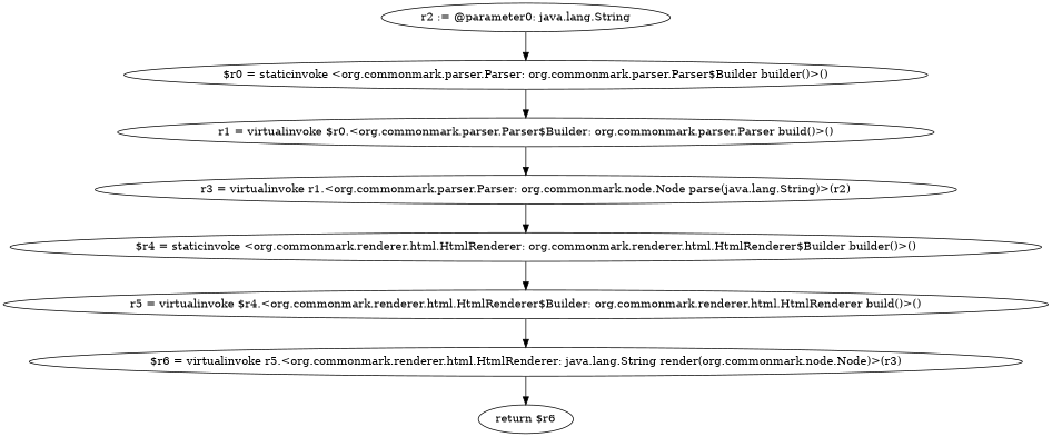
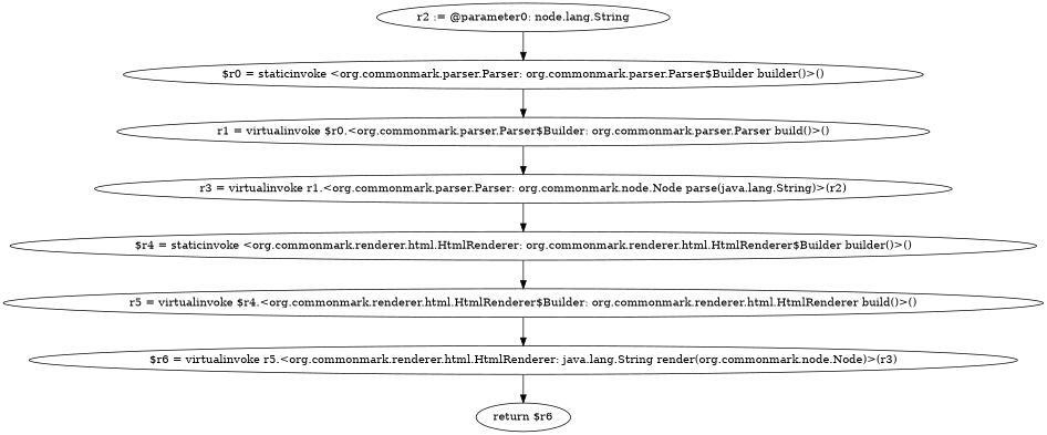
  digraph {
-   "r2 := @parameter0: java.lang.String"
+   "r2 := @parameter0: java.lang.String" [label="r2 := @parameter0: node.lang.String"]
    "$r0 = staticinvoke <org.commonmark.parser.Parser: org.commonmark.parser.Parser$Builder builder()>()"
    "r1 = virtualinvoke $r0.<org.commonmark.parser.Parser$Builder: org.commonmark.parser.Parser build()>()"
    "r3 = virtualinvoke r1.<org.commonmark.parser.Parser: org.commonmark.node.Node parse(java.lang.String)>(r2)"
    "$r4 = staticinvoke <org.commonmark.renderer.html.HtmlRenderer: org.commonmark.renderer.html.HtmlRenderer$Builder builder()>()"
    "r5 = virtualinvoke $r4.<org.commonmark.renderer.html.HtmlRenderer$Builder: org.commonmark.renderer.html.HtmlRenderer build()>()"
    "$r6 = virtualinvoke r5.<org.commonmark.renderer.html.HtmlRenderer: java.lang.String render(org.commonmark.node.Node)>(r3)"
    "return $r6"
    "r2 := @parameter0: java.lang.String" -> "$r0 = staticinvoke <org.commonmark.parser.Parser: org.commonmark.parser.Parser$Builder builder()>()"
    "$r0 = staticinvoke <org.commonmark.parser.Parser: org.commonmark.parser.Parser$Builder builder()>()" -> "r1 = virtualinvoke $r0.<org.commonmark.parser.Parser$Builder: org.commonmark.parser.Parser build()>()"
    "r1 = virtualinvoke $r0.<org.commonmark.parser.Parser$Builder: org.commonmark.parser.Parser build()>()" -> "r3 = virtualinvoke r1.<org.commonmark.parser.Parser: org.commonmark.node.Node parse(java.lang.String)>(r2)"
    "r3 = virtualinvoke r1.<org.commonmark.parser.Parser: org.commonmark.node.Node parse(java.lang.String)>(r2)" -> "$r4 = staticinvoke <org.commonmark.renderer.html.HtmlRenderer: org.commonmark.renderer.html.HtmlRenderer$Builder builder()>()"
    "$r4 = staticinvoke <org.commonmark.renderer.html.HtmlRenderer: org.commonmark.renderer.html.HtmlRenderer$Builder builder()>()" -> "r5 = virtualinvoke $r4.<org.commonmark.renderer.html.HtmlRenderer$Builder: org.commonmark.renderer.html.HtmlRenderer build()>()"
    "r5 = virtualinvoke $r4.<org.commonmark.renderer.html.HtmlRenderer$Builder: org.commonmark.renderer.html.HtmlRenderer build()>()" -> "$r6 = virtualinvoke r5.<org.commonmark.renderer.html.HtmlRenderer: java.lang.String render(org.commonmark.node.Node)>(r3)"
    "$r6 = virtualinvoke r5.<org.commonmark.renderer.html.HtmlRenderer: java.lang.String render(org.commonmark.node.Node)>(r3)" -> "return $r6"
  }
